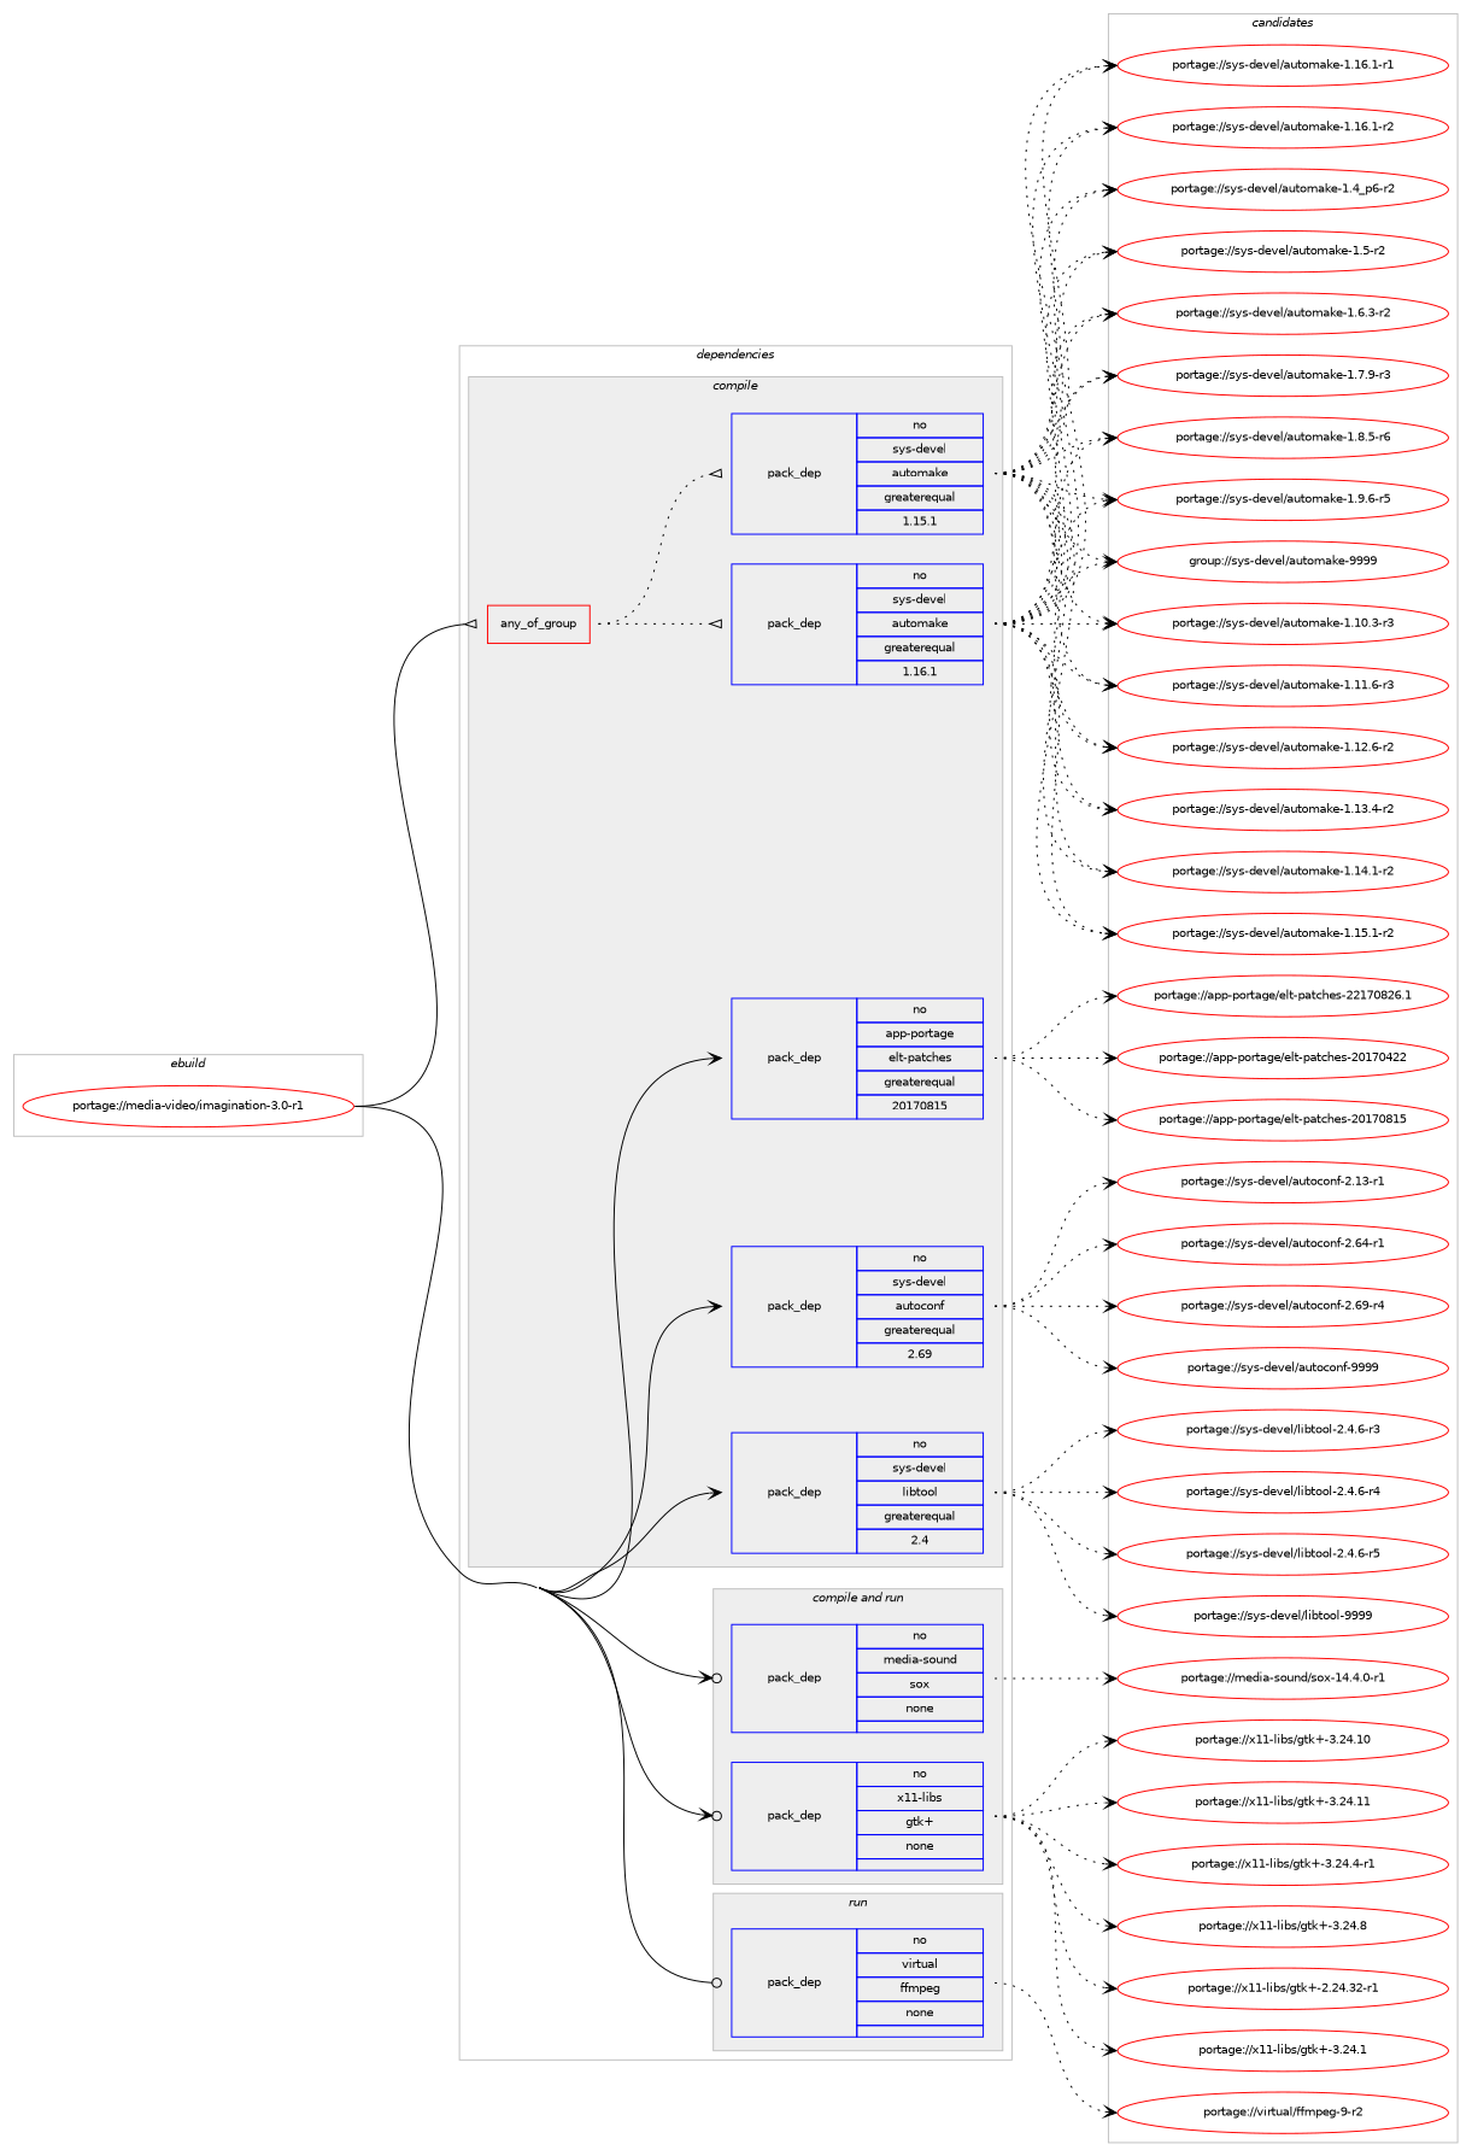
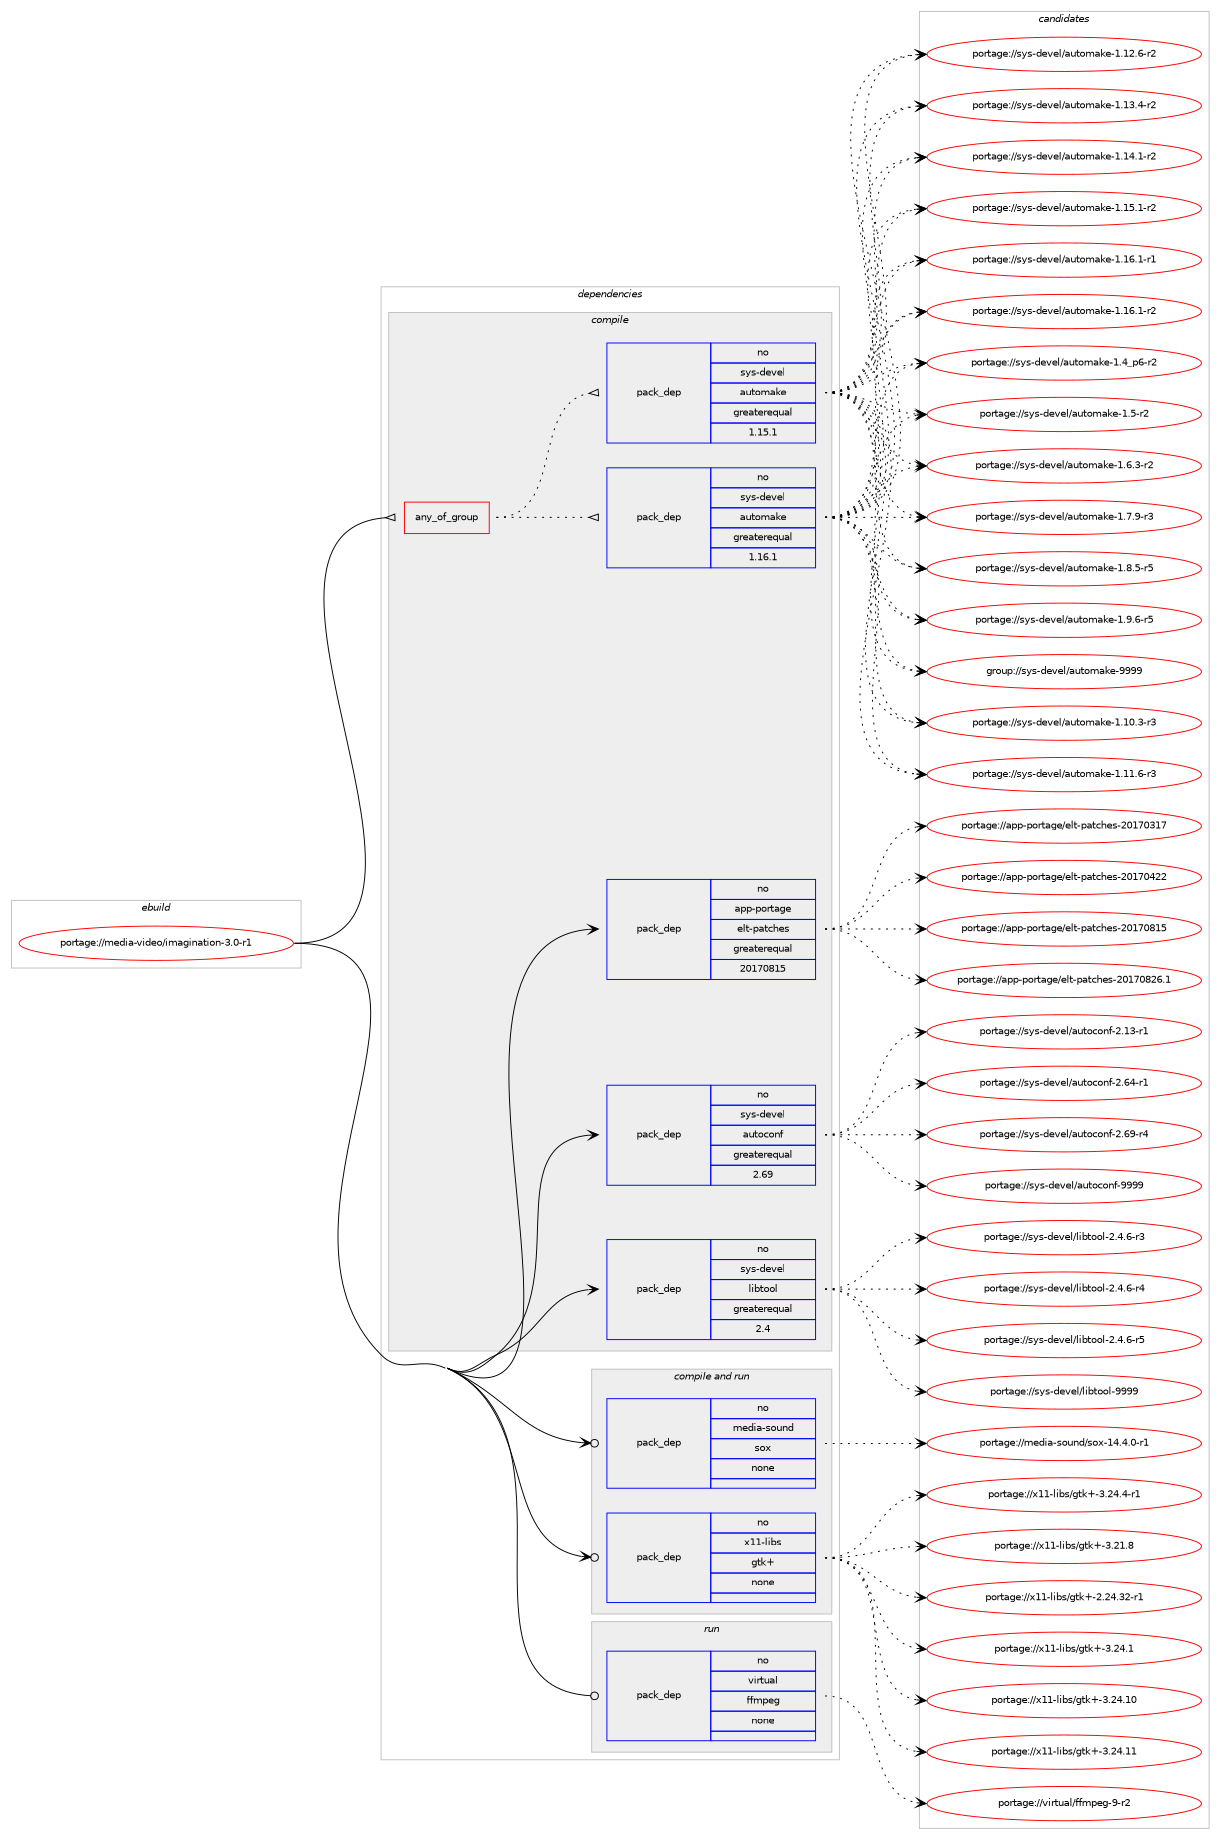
  digraph {
    compound=true
    concentrate=true
    fontname=Helvetica
    fontsize=10
    newrank=true
    rankdir=LR
    ranksep=1.5
    node [color=red fontname=Helvetica fontsize=10]
    edge [arrowhead=vee headport=w style=dotted tailport=e weight=100]
    n1 [label="portage://media-video/imagination-3.0-r1" width=4]
    n2 [color=blue label=<<TABLE BORDER="0" CELLBORDER="1" CELLSPACING="0" CELLPADDING="4" WIDTH="220"><TR><TD ROWSPAN="6" CELLPADDING="30">pack_dep</TD></TR><TR><TD WIDTH="110">no</TD></TR><TR><TD>sys-devel</TD></TR><TR><TD>automake</TD></TR><TR><TD>greaterequal</TD></TR><TR><TD>1.16.1</TD></TR></TABLE>> shape=none]
    n3 [color=blue label=<<TABLE BORDER="0" CELLBORDER="1" CELLSPACING="0" CELLPADDING="4" WIDTH="220"><TR><TD ROWSPAN="6" CELLPADDING="30">pack_dep</TD></TR><TR><TD WIDTH="110">no</TD></TR><TR><TD>sys-devel</TD></TR><TR><TD>automake</TD></TR><TR><TD>greaterequal</TD></TR><TR><TD>1.15.1</TD></TR></TABLE>> shape=none]
    n4 [label=<<TABLE BORDER="0" CELLBORDER="1" CELLSPACING="0" CELLPADDING="4"><TR><TD CELLPADDING="10">any_of_group</TD></TR></TABLE>> shape=none]
    n5 [color=blue label=<<TABLE BORDER="0" CELLBORDER="1" CELLSPACING="0" CELLPADDING="4" WIDTH="220"><TR><TD ROWSPAN="6" CELLPADDING="30">pack_dep</TD></TR><TR><TD WIDTH="110">no</TD></TR><TR><TD>app-portage</TD></TR><TR><TD>elt-patches</TD></TR><TR><TD>greaterequal</TD></TR><TR><TD>20170815</TD></TR></TABLE>> shape=none]
    n6 [color=blue label=<<TABLE BORDER="0" CELLBORDER="1" CELLSPACING="0" CELLPADDING="4" WIDTH="220"><TR><TD ROWSPAN="6" CELLPADDING="30">pack_dep</TD></TR><TR><TD WIDTH="110">no</TD></TR><TR><TD>sys-devel</TD></TR><TR><TD>autoconf</TD></TR><TR><TD>greaterequal</TD></TR><TR><TD>2.69</TD></TR></TABLE>> shape=none]
    n7 [color=blue label=<<TABLE BORDER="0" CELLBORDER="1" CELLSPACING="0" CELLPADDING="4" WIDTH="220"><TR><TD ROWSPAN="6" CELLPADDING="30">pack_dep</TD></TR><TR><TD WIDTH="110">no</TD></TR><TR><TD>sys-devel</TD></TR><TR><TD>libtool</TD></TR><TR><TD>greaterequal</TD></TR><TR><TD>2.4</TD></TR></TABLE>> shape=none]
    n8 [color=blue label=<<TABLE BORDER="0" CELLBORDER="1" CELLSPACING="0" CELLPADDING="4" WIDTH="220"><TR><TD ROWSPAN="6" CELLPADDING="30">pack_dep</TD></TR><TR><TD WIDTH="110">no</TD></TR><TR><TD>media-sound</TD></TR><TR><TD>sox</TD></TR><TR><TD>none</TD></TR><TR><TD></TD></TR></TABLE>> shape=none]
    n9 [color=blue label=<<TABLE BORDER="0" CELLBORDER="1" CELLSPACING="0" CELLPADDING="4" WIDTH="220"><TR><TD ROWSPAN="6" CELLPADDING="30">pack_dep</TD></TR><TR><TD WIDTH="110">no</TD></TR><TR><TD>x11-libs</TD></TR><TR><TD>gtk+</TD></TR><TR><TD>none</TD></TR><TR><TD></TD></TR></TABLE>> shape=none]
    n10 [color=blue label=<<TABLE BORDER="0" CELLBORDER="1" CELLSPACING="0" CELLPADDING="4" WIDTH="220"><TR><TD ROWSPAN="6" CELLPADDING="30">pack_dep</TD></TR><TR><TD WIDTH="110">no</TD></TR><TR><TD>virtual</TD></TR><TR><TD>ffmpeg</TD></TR><TR><TD>none</TD></TR><TR><TD></TD></TR></TABLE>> shape=none]
    n11 [label="portage://sys-devel/automake-1.10.3-r3" width=4]
    n12 [label="portage://sys-devel/automake-1.11.6-r3" width=4]
    n13 [label="portage://sys-devel/automake-1.12.6-r2" width=4]
    n14 [label="portage://sys-devel/automake-1.13.4-r2" width=4]
    n15 [label="portage://sys-devel/automake-1.14.1-r2" width=4]
    n16 [label="portage://sys-devel/automake-1.15.1-r2" width=4]
    n17 [label="portage://sys-devel/automake-1.16.1-r1" width=4]
    n18 [label="portage://sys-devel/automake-1.16.1-r2" width=4]
    n19 [label="portage://sys-devel/automake-1.4_p6-r2" width=4]
    n20 [label="portage://sys-devel/automake-1.5-r2" width=4]
    n21 [label="portage://sys-devel/automake-1.6.3-r2" width=4]
    n22 [label="portage://sys-devel/automake-1.7.9-r3" width=4]
-   n23 [label="portage://sys-devel/automake-1.8.5-r6" width=4]
+   n23 [label="portage://sys-devel/automake-1.8.5-r5" width=4]
    n24 [label="portage://sys-devel/automake-1.9.6-r5" width=4]
    n25 [label="group://sys-devel/automake-9999" width=4]
+   n26 [label="portage://app-portage/elt-patches-20170317" width=4]
    n27 [label="portage://app-portage/elt-patches-20170422" width=4]
    n28 [label="portage://app-portage/elt-patches-20170815" width=4]
-   n29 [label="portage://app-portage/elt-patches-22170826.1" width=4]
+   n29 [label="portage://app-portage/elt-patches-20170826.1" width=4]
    n30 [label="portage://sys-devel/autoconf-2.13-r1" width=4]
    n31 [label="portage://sys-devel/autoconf-2.64-r1" width=4]
    n32 [label="portage://sys-devel/autoconf-2.69-r4" width=4]
    n33 [label="portage://sys-devel/autoconf-9999" width=4]
    n34 [label="portage://sys-devel/libtool-2.4.6-r3" width=4]
    n35 [label="portage://sys-devel/libtool-2.4.6-r4" width=4]
    n36 [label="portage://sys-devel/libtool-2.4.6-r5" width=4]
    n37 [label="portage://sys-devel/libtool-9999" width=4]
    n38 [label="portage://media-sound/sox-14.4.0-r1" width=4]
    n39 [label="portage://x11-libs/gtk+-2.24.32-r1" width=4]
    n40 [label="portage://x11-libs/gtk+-3.24.1" width=4]
    n41 [label="portage://x11-libs/gtk+-3.24.10" width=4]
    n42 [label="portage://x11-libs/gtk+-3.24.11" width=4]
    n43 [label="portage://x11-libs/gtk+-3.24.4-r1" width=4]
-   n44 [label="portage://x11-libs/gtk+-3.24.8" width=4]
+   n44 [label="portage://x11-libs/gtk+-3.21.8" width=4]
    n45 [label="portage://virtual/ffmpeg-9-r2" width=4]
    subgraph cluster_1 {
      color=gray
      label=<<i>ebuild</i>>
      rank=same
      n1
    }
    subgraph cluster_2 {
      color=gray
      label=<<i>dependencies</i>>
      subgraph cluster_3 {
        color=gray
        fillcolor="#eeeeee"
        label=<<i>compile</i>>
        style=filled
        subgraph sub_4 {
          color=gray
          fillcolor="#eeeeee"
          label=<<i>compile</i>>
          style=filled
          n4
          subgraph sub_5 {
            color=gray
            fillcolor="#eeeeee"
            label=<<i>compile</i>>
            style=filled
            n2
          }
          subgraph sub_6 {
            color=gray
            fillcolor="#eeeeee"
            label=<<i>compile</i>>
            style=filled
            n3
          }
        }
        subgraph sub_7 {
          color=gray
          fillcolor="#eeeeee"
          label=<<i>compile</i>>
          style=filled
          n5
        }
        subgraph sub_8 {
          color=gray
          fillcolor="#eeeeee"
          label=<<i>compile</i>>
          style=filled
          n6
        }
        subgraph sub_9 {
          color=gray
          fillcolor="#eeeeee"
          label=<<i>compile</i>>
          style=filled
          n7
        }
      }
      subgraph cluster_10 {
        color=gray
        fillcolor="#eeeeee"
        label=<<i>compile and run</i>>
        style=filled
        subgraph sub_11 {
          color=gray
          fillcolor="#eeeeee"
          label=<<i>compile and run</i>>
          style=filled
          n8
        }
        subgraph sub_12 {
          color=gray
          fillcolor="#eeeeee"
          label=<<i>compile and run</i>>
          style=filled
          n9
        }
      }
      subgraph cluster_13 {
        color=gray
        fillcolor="#eeeeee"
        label=<<i>run</i>>
        style=filled
        subgraph sub_14 {
          color=gray
          fillcolor="#eeeeee"
          label=<<i>run</i>>
          style=filled
          n10
        }
      }
    }
    subgraph cluster_15 {
      color=gray
      label=<<i>candidates</i>>
      rank=same
      subgraph sub_16 {
        color=black
        label=<<i>candidates</i>>
        nodesep=1
        rank=same
        n11
        n12
        n13
        n14
        n15
        n16
        n17
        n18
        n19
        n20
        n21
        n22
        n23
        n24
        n25
      }
      subgraph sub_17 {
        color=black
        label=<<i>candidates</i>>
        nodesep=1
        rank=same
        n11
        n12
        n13
        n14
        n15
        n16
        n17
        n18
        n19
        n20
        n21
        n22
        n23
        n24
        n25
      }
      subgraph sub_18 {
        color=black
        label=<<i>candidates</i>>
        nodesep=1
        rank=same
+       n26
        n27
        n28
        n29
      }
      subgraph sub_19 {
        color=black
        label=<<i>candidates</i>>
        nodesep=1
        rank=same
        n30
        n31
        n32
        n33
      }
      subgraph sub_20 {
        color=black
        label=<<i>candidates</i>>
        nodesep=1
        rank=same
        n34
        n35
        n36
        n37
      }
      subgraph sub_21 {
        color=black
        label=<<i>candidates</i>>
        nodesep=1
        rank=same
        n38
      }
      subgraph sub_22 {
        color=black
        label=<<i>candidates</i>>
        nodesep=1
        rank=same
        n39
        n40
        n41
        n42
        n43
        n44
      }
      subgraph sub_23 {
        color=black
        label=<<i>candidates</i>>
        nodesep=1
        rank=same
        n45
      }
    }
    n1 -> n4 [arrowhead=oinv style=solid weight=20]
    n1 -> n5 [style=solid weight=20]
    n1 -> n6 [style=solid weight=20]
    n1 -> n7 [style=solid weight=20]
    n1 -> n8 [arrowhead=odotvee style=solid weight=20]
    n1 -> n9 [arrowhead=odotvee style=solid weight=20]
    n1 -> n10 [arrowhead=odot style=solid weight=20]
    n2 -> n11
    n2 -> n12
    n2 -> n13
    n2 -> n14
    n2 -> n15
    n2 -> n16
    n2 -> n17
    n2 -> n18
    n2 -> n19
    n2 -> n20
    n2 -> n21
    n2 -> n22
    n2 -> n23
    n2 -> n24
    n2 -> n25
    n3 -> n11
    n3 -> n12
    n3 -> n13
    n3 -> n14
    n3 -> n15
    n3 -> n16
    n3 -> n17
    n3 -> n18
    n3 -> n19
    n3 -> n20
    n3 -> n21
    n3 -> n22
    n3 -> n23
    n3 -> n24
    n3 -> n25
    n4 -> n2 [arrowhead=oinv weight=20]
    n4 -> n3 [arrowhead=oinv weight=20]
+   n5 -> n26
    n5 -> n27
    n5 -> n28
    n5 -> n29
    n6 -> n30
    n6 -> n31
    n6 -> n32
    n6 -> n33
    n7 -> n34
    n7 -> n35
    n7 -> n36
    n7 -> n37
    n8 -> n38
    n9 -> n39
    n9 -> n40
    n9 -> n41
    n9 -> n42
    n9 -> n43
    n9 -> n44
    n10 -> n45
  }
